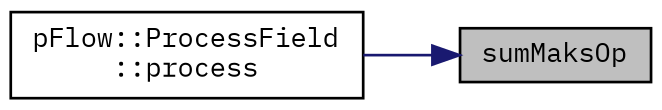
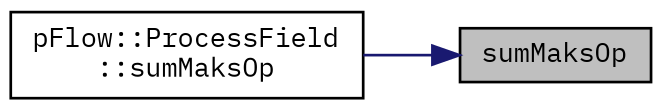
  digraph {
    rankdir=RL
    fontname="IBM Plex Mono"
    node [color=black fontname="IBM Plex Mono" fontsize=10 shape=record style=filled]
    n1 [fillcolor=grey75 fontcolor=black height=0.2 label=sumMaksOp width=0.4]
-   n2 [fillcolor=white height=0.2 label="pFlow::ProcessField\l::process" width=0.4]
+   n2 [fillcolor=white height=0.2 label="pFlow::ProcessField\l::sumMaksOp" width=0.4]
    n1 -> n2 [color=midnightblue dir=back fontname="IBM Plex Mono" fontsize=10 labelfontname=Helvetica labelfontsize=10 style=solid]
  }
